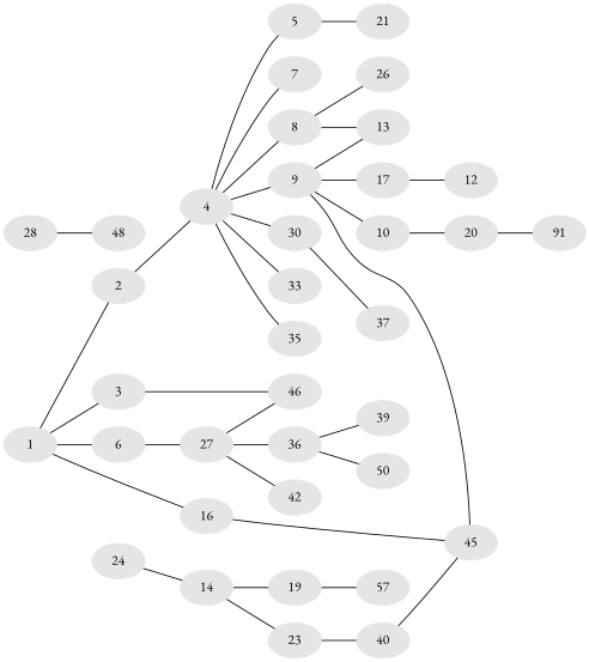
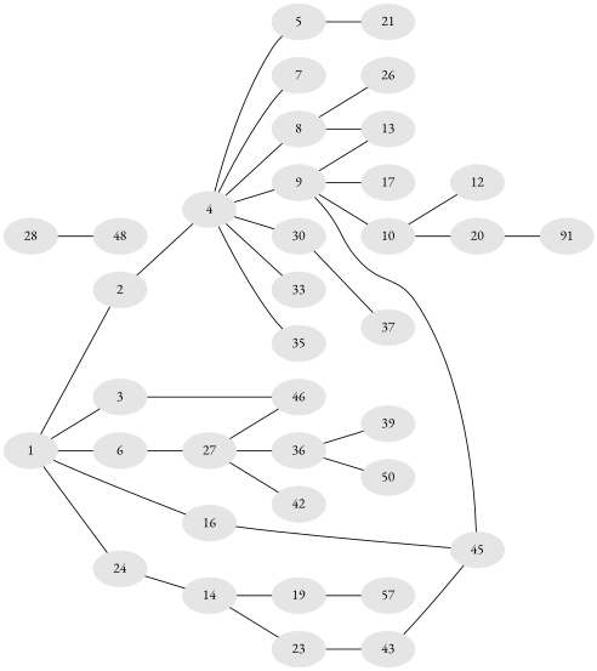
  graph {
    fontname="EB Garamond"
    rankdir=LR
    node [color=gray90 fontname="EB Garamond" style=filled]
    edge [fontname="EB Garamond"]
    1 [super="+38"]
    2
    3 [super="+25"]
    6 [super="+29"]
    16
    24 [super="+54"]
    4 [super="+18"]
    46
    27 [super="+55"]
    14 [super="+15"]
    19 [super="+32"]
    23 [super="+51"]
    45 [super="+53"]
    5
    7
    8 [super="+44"]
    9 [super="+11"]
    30
    33
    35 [super="+43"]
    48 [super="+49"]
    28
    21
    13
    26
    10 [super="+52"]
    17
    37
    36 [super="+41"]
    42
    12
    20 [super="+22"]
    n33 [label=91 super="+34"]
    n34 [label=57]
-   40
+   40 [label=43]
    39
    50
    1 -- 2
    1 -- 3
    1 -- 6
    1 -- 16
+   1 -- 24
    2 -- 4
    3 -- 46
    6 -- 27
    16 -- 45
    24 -- 14
    4 -- 5
    4 -- 7
    4 -- 8
    4 -- 9
    4 -- 30
    4 -- 33
    4 -- 35
    27 -- 46
    27 -- 36
    27 -- 42
    14 -- 19
    14 -- 23
    19 -- n34
    23 -- 40
    5 -- 21
    8 -- 13
    8 -- 26
    9 -- 45
    9 -- 13
    9 -- 10
    9 -- 17
    30 -- 37
    28 -- 48
-   17 -- 12
+   10 -- 12
    10 -- 20
    36 -- 39
    36 -- 50
    20 -- n33
    40 -- 45
  }
